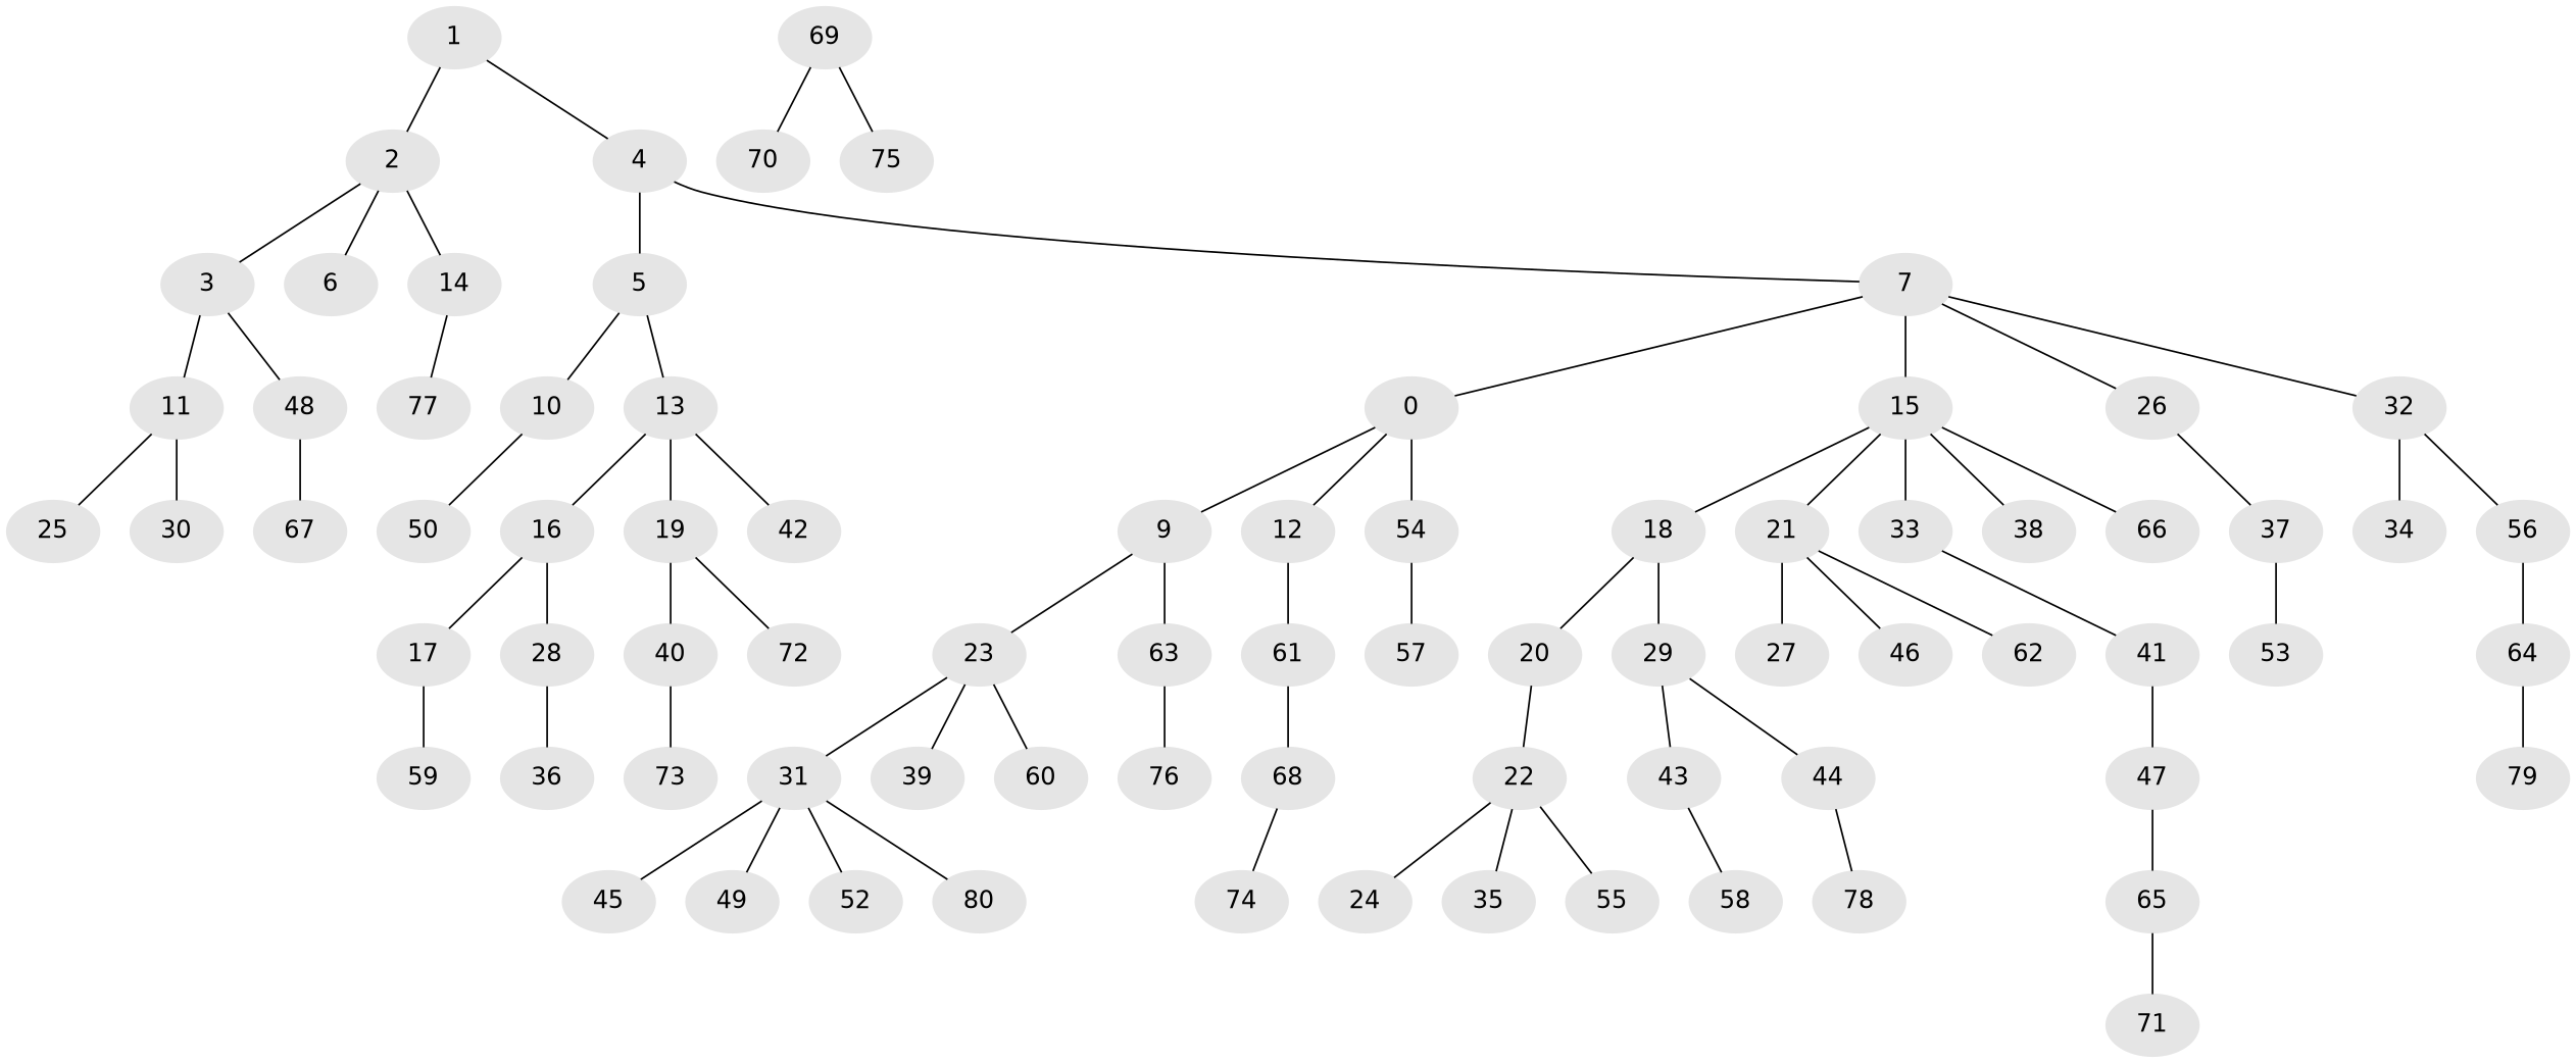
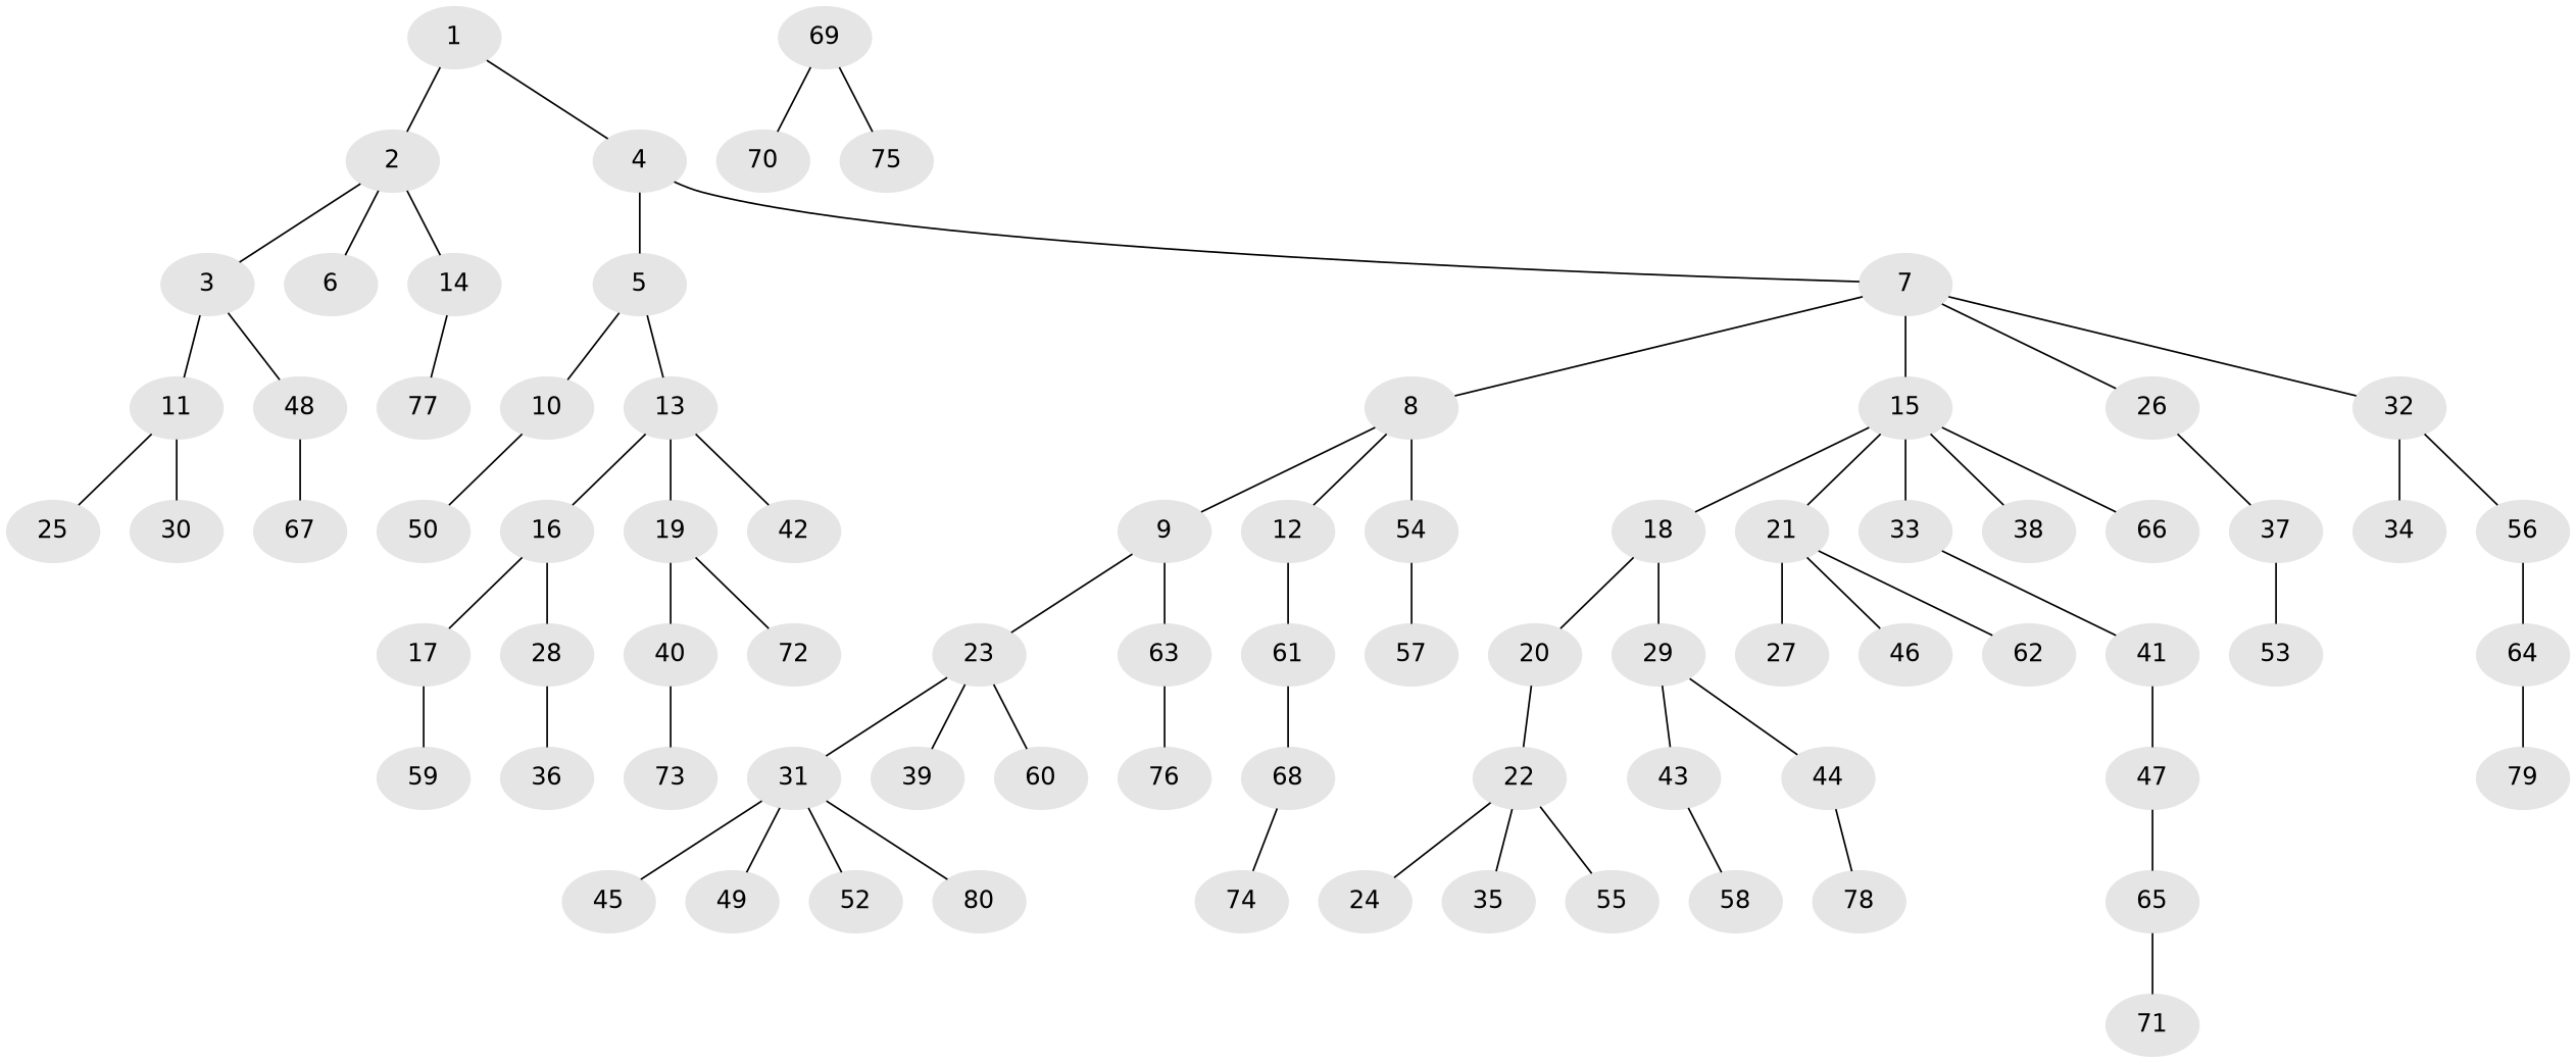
  graph {
    fontname="DejaVu Sans"
    node [color=gray90 fontname="DejaVu Sans" style=filled]
    edge [fontname="DejaVu Sans" weight=1.0]
    1
    2
    4
    3
    6
    14
    5
    7
    11
    48
    77
    25
    30
    67
    10
    13
-   8 [label=0]
+   8
    15
    26
    32
    50
    16
    19
    42
    9
    12
    54
    18
    21
    33
    38
    66
    37
    34
    56
    23
    63
    61
    57
    31
    39
    60
    76
    68
    17
    28
    40
    72
    20
    29
    27
    46
    62
    41
    59
    36
    22
    43
    44
    73
    24
    35
    55
    45
    49
    52
    80
    53
    58
    78
    64
    47
    69
    70
    75
    65
    71
    79
    74
    1 -- 2
    1 -- 4
    2 -- 3
    2 -- 6
    2 -- 14
    4 -- 5
    4 -- 7
    3 -- 11
    3 -- 48
    14 -- 77
    5 -- 10
    5 -- 13
    7 -- 8
    7 -- 15
    7 -- 26
    7 -- 32
    11 -- 25
    11 -- 30
    48 -- 67 [weight=2.0]
    10 -- 50 [weight=2.0]
    13 -- 16
    13 -- 19
    13 -- 42
    8 -- 9
    8 -- 12
    8 -- 54 [weight=2.0]
    15 -- 18
    15 -- 21
    15 -- 33
    15 -- 38
    15 -- 66
    26 -- 37
    32 -- 34
    32 -- 56
    16 -- 17
    16 -- 28
    19 -- 40
    19 -- 72
    9 -- 23
    9 -- 63
    12 -- 61
    54 -- 57
    18 -- 20
    18 -- 29
    21 -- 27
    21 -- 46
    21 -- 62
    33 -- 41
    37 -- 53
    56 -- 64
    23 -- 31
    23 -- 39
    23 -- 60
    63 -- 76
    61 -- 68
    31 -- 45
    31 -- 49
    31 -- 52
    31 -- 80
    68 -- 74
    17 -- 59
    28 -- 36
    40 -- 73
    20 -- 22
    29 -- 43
    29 -- 44
    41 -- 47
    22 -- 24
    22 -- 35
    22 -- 55
    43 -- 58
    44 -- 78
    64 -- 79
    47 -- 65
    69 -- 70
    69 -- 75
    65 -- 71
  }
